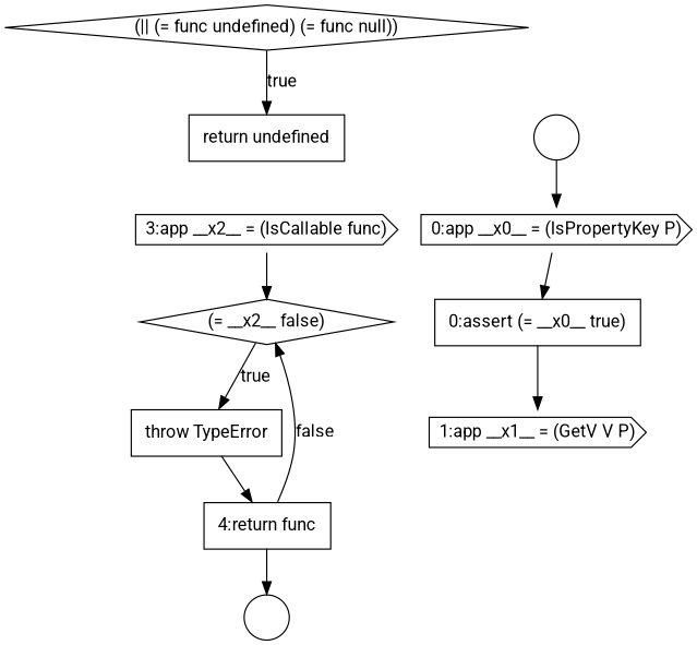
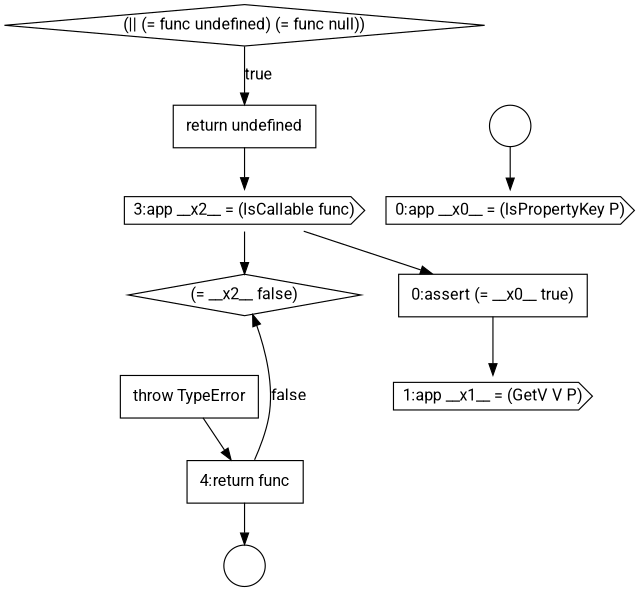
  digraph {
    fontname=Roboto
    node [color=black fillcolor=white fontname=Roboto shape=none style=filled]
    edge [color=black fontname=Roboto]
    n1 [label=<<font color="black">1:app __x1__ = (GetV V P)</font>> shape=cds]
    n2 [label=<<font color="black">(= __x2__ false)</font>> shape=diamond]
    n3 [label=<<font color="black">     <table border="0" cellborder="1" cellspacing="0" cellpadding="10">       <tr><td align="left">throw TypeError</td></tr>     </table>   </font>> margin=0]
    n4 [label=<<font color="black">     <table border="0" cellborder="1" cellspacing="0" cellpadding="10">       <tr><td align="left">4:return func</td></tr>     </table>   </font>> margin=0]
    n5 [label=" " shape=circle]
    n6 [label=<<font color="black">3:app __x2__ = (IsCallable func)</font>> shape=cds]
    n7 [label=<<font color="black">(|| (= func undefined) (= func null))</font>> shape=diamond]
    n8 [label=<<font color="black">     <table border="0" cellborder="1" cellspacing="0" cellpadding="10">       <tr><td align="left">return undefined</td></tr>     </table>   </font>> margin=0]
    n9 [label=" " shape=circle]
    n10 [label=<<font color="black">0:app __x0__ = (IsPropertyKey P)</font>> shape=cds]
    n11 [label=<<font color="black">     <table border="0" cellborder="1" cellspacing="0" cellpadding="10">       <tr><td align="left">0:assert (= __x0__ true)</td></tr>     </table>   </font>> margin=0]
-   n2 -> n3 [label=<<font color="black">true</font>>]
    n3 -> n4
    n4 -> n2 [label=<<font color="black">false</font>>]
    n4 -> n5
    n6 -> n2
    n7 -> n8 [label=<<font color="black">true</font>>]
+   n8 -> n6
    n9 -> n10
-   n10 -> n11
+   n6 -> n11
    n11 -> n1
  }
